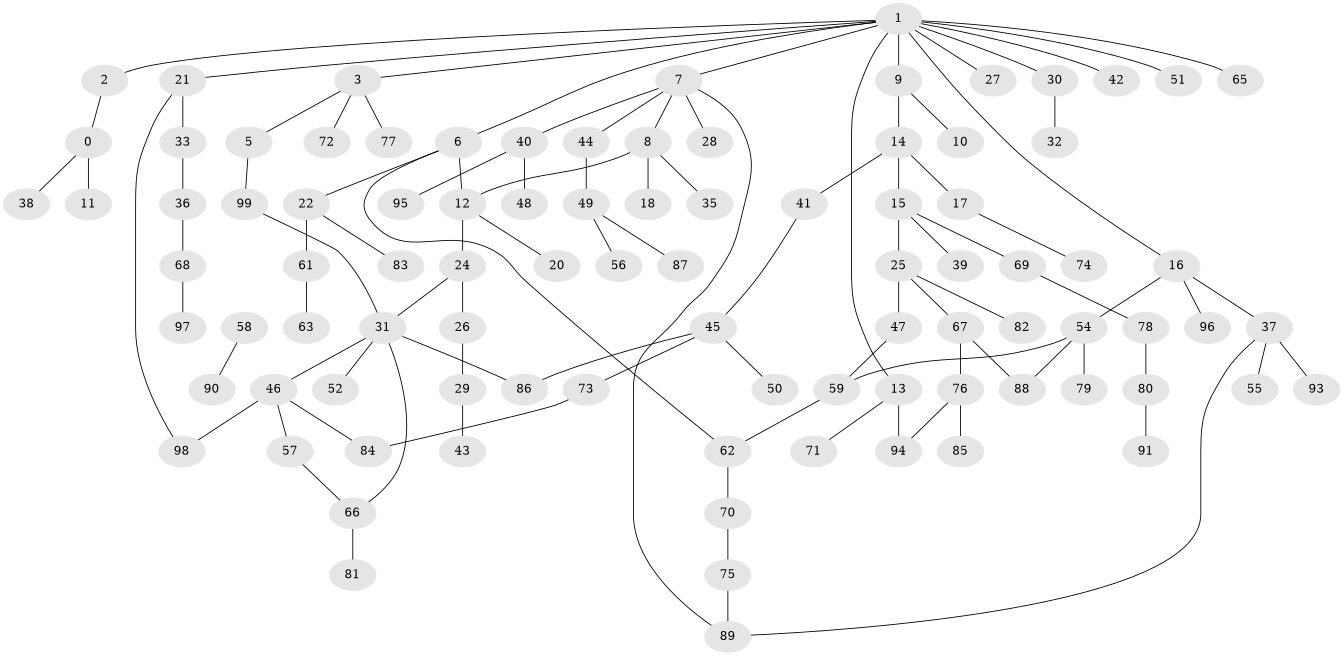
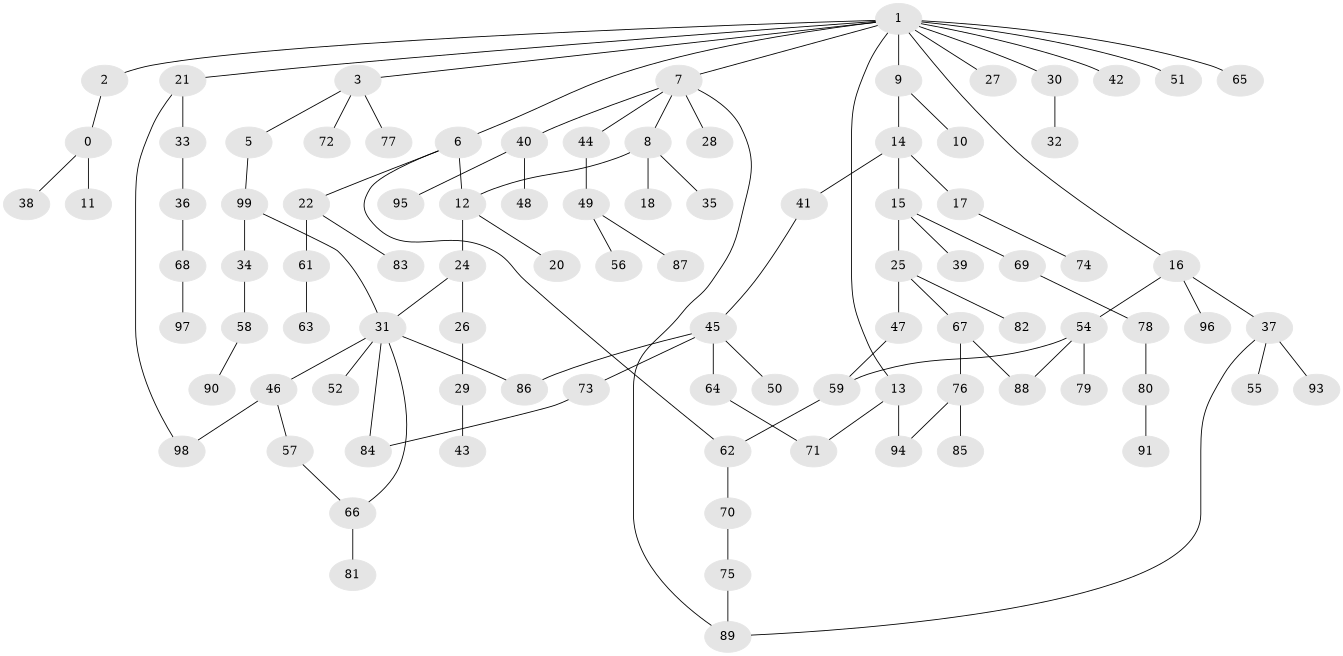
  graph {
    node [color=gray90 style=filled]
    1
    2
    3
    6
    7
    9
    13
    16
    21
    27
    30
    42
    51
    65
    n15 [label=0]
    5
    72
    77
    12
    22
    62
    8
    28
    40
    44
    89
    10
    14
    71
    94
    37
    54
    96
    33
    98
    32
    11
    38
    n39 [label=99]
    31
+   34
    20
    24
    61
    83
    70
    18
    35
    48
    95
    49
    15
    17
    41
    26
    25
    39
    69
    74
    45
    47
    67
    82
    78
    55
    93
    59
    79
    88
    46
    52
    66
    86
    58
    36
    63
    29
    76
    43
    57
    84
    81
    68
    90
    97
    50
+   64
    73
    56
    87
    75
    85
    80
    91
    1 -- 2
    1 -- 3
    1 -- 6
    1 -- 7
    1 -- 9
    1 -- 13
    1 -- 16
    1 -- 21
    1 -- 27
    1 -- 30
    1 -- 42
    1 -- 51
    1 -- 65
    2 -- n15
    3 -- 5
    3 -- 72
    3 -- 77
    6 -- 12
    6 -- 22
    6 -- 62
    7 -- 8
    7 -- 28
    7 -- 40
    7 -- 44
    7 -- 89
    9 -- 10
    9 -- 14
    13 -- 71
    13 -- 94
    16 -- 37
    16 -- 54
    16 -- 96
    21 -- 33
    21 -- 98
    30 -- 32
    n15 -- 11
    n15 -- 38
    5 -- n39
    12 -- 20
    12 -- 24
    22 -- 61
    22 -- 83
    62 -- 70
    8 -- 12
    8 -- 18
    8 -- 35
    40 -- 48
    40 -- 95
    44 -- 49
    14 -- 15
    14 -- 17
    14 -- 41
    37 -- 89
    37 -- 55
    37 -- 93
    54 -- 59
    54 -- 79
    54 -- 88
    33 -- 36
    n39 -- 31
+   n39 -- 34
    31 -- 46
    31 -- 52
    31 -- 66
    31 -- 86
+   34 -- 58
    24 -- 31
    24 -- 26
    61 -- 63
    70 -- 75
    49 -- 56
    49 -- 87
    15 -- 25
    15 -- 39
    15 -- 69
    17 -- 74
    41 -- 45
    26 -- 29
    25 -- 47
    25 -- 67
    25 -- 82
    69 -- 78
    45 -- 86
    45 -- 50
+   45 -- 64
    45 -- 73
    47 -- 59
    67 -- 88
    67 -- 76
    78 -- 80
    59 -- 62
    46 -- 98
    46 -- 57
-   46 -- 84
+   31 -- 84
    66 -- 81
    58 -- 90
    36 -- 68
    29 -- 43
    76 -- 94
    76 -- 85
    57 -- 66
    68 -- 97
+   64 -- 71
    73 -- 84
    75 -- 89
    80 -- 91
  }
